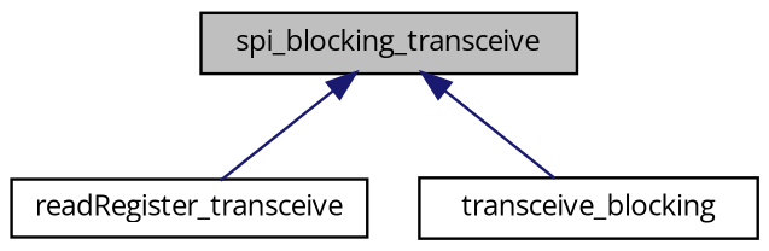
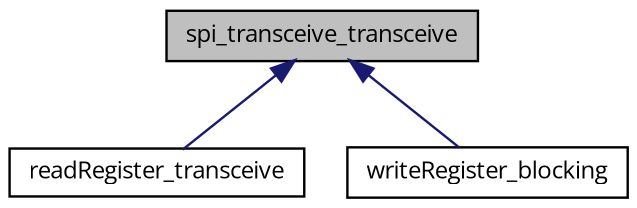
  digraph {
    fontname="Open Sans"
    rankdir=TB
    node [color=black fillcolor=white fontname="Open Sans" fontsize=10 shape=record style=filled]
    edge [color=midnightblue dir=back fontname="Open Sans" fontsize=10 labelfontname=FreeSans labelfontsize=10 style=solid]
-   n1 [fillcolor=grey75 fontcolor=black height=0.2 label=spi_blocking_transceive width=0.4]
+   n1 [fillcolor=grey75 fontcolor=black height=0.2 label=spi_transceive_transceive width=0.4]
    n2 [height=0.2 label=readRegister_transceive width=0.4]
-   n3 [height=0.2 label=transceive_blocking width=0.4]
+   n3 [height=0.2 label=writeRegister_blocking width=0.4]
    n1 -> n2
    n1 -> n3
  }
